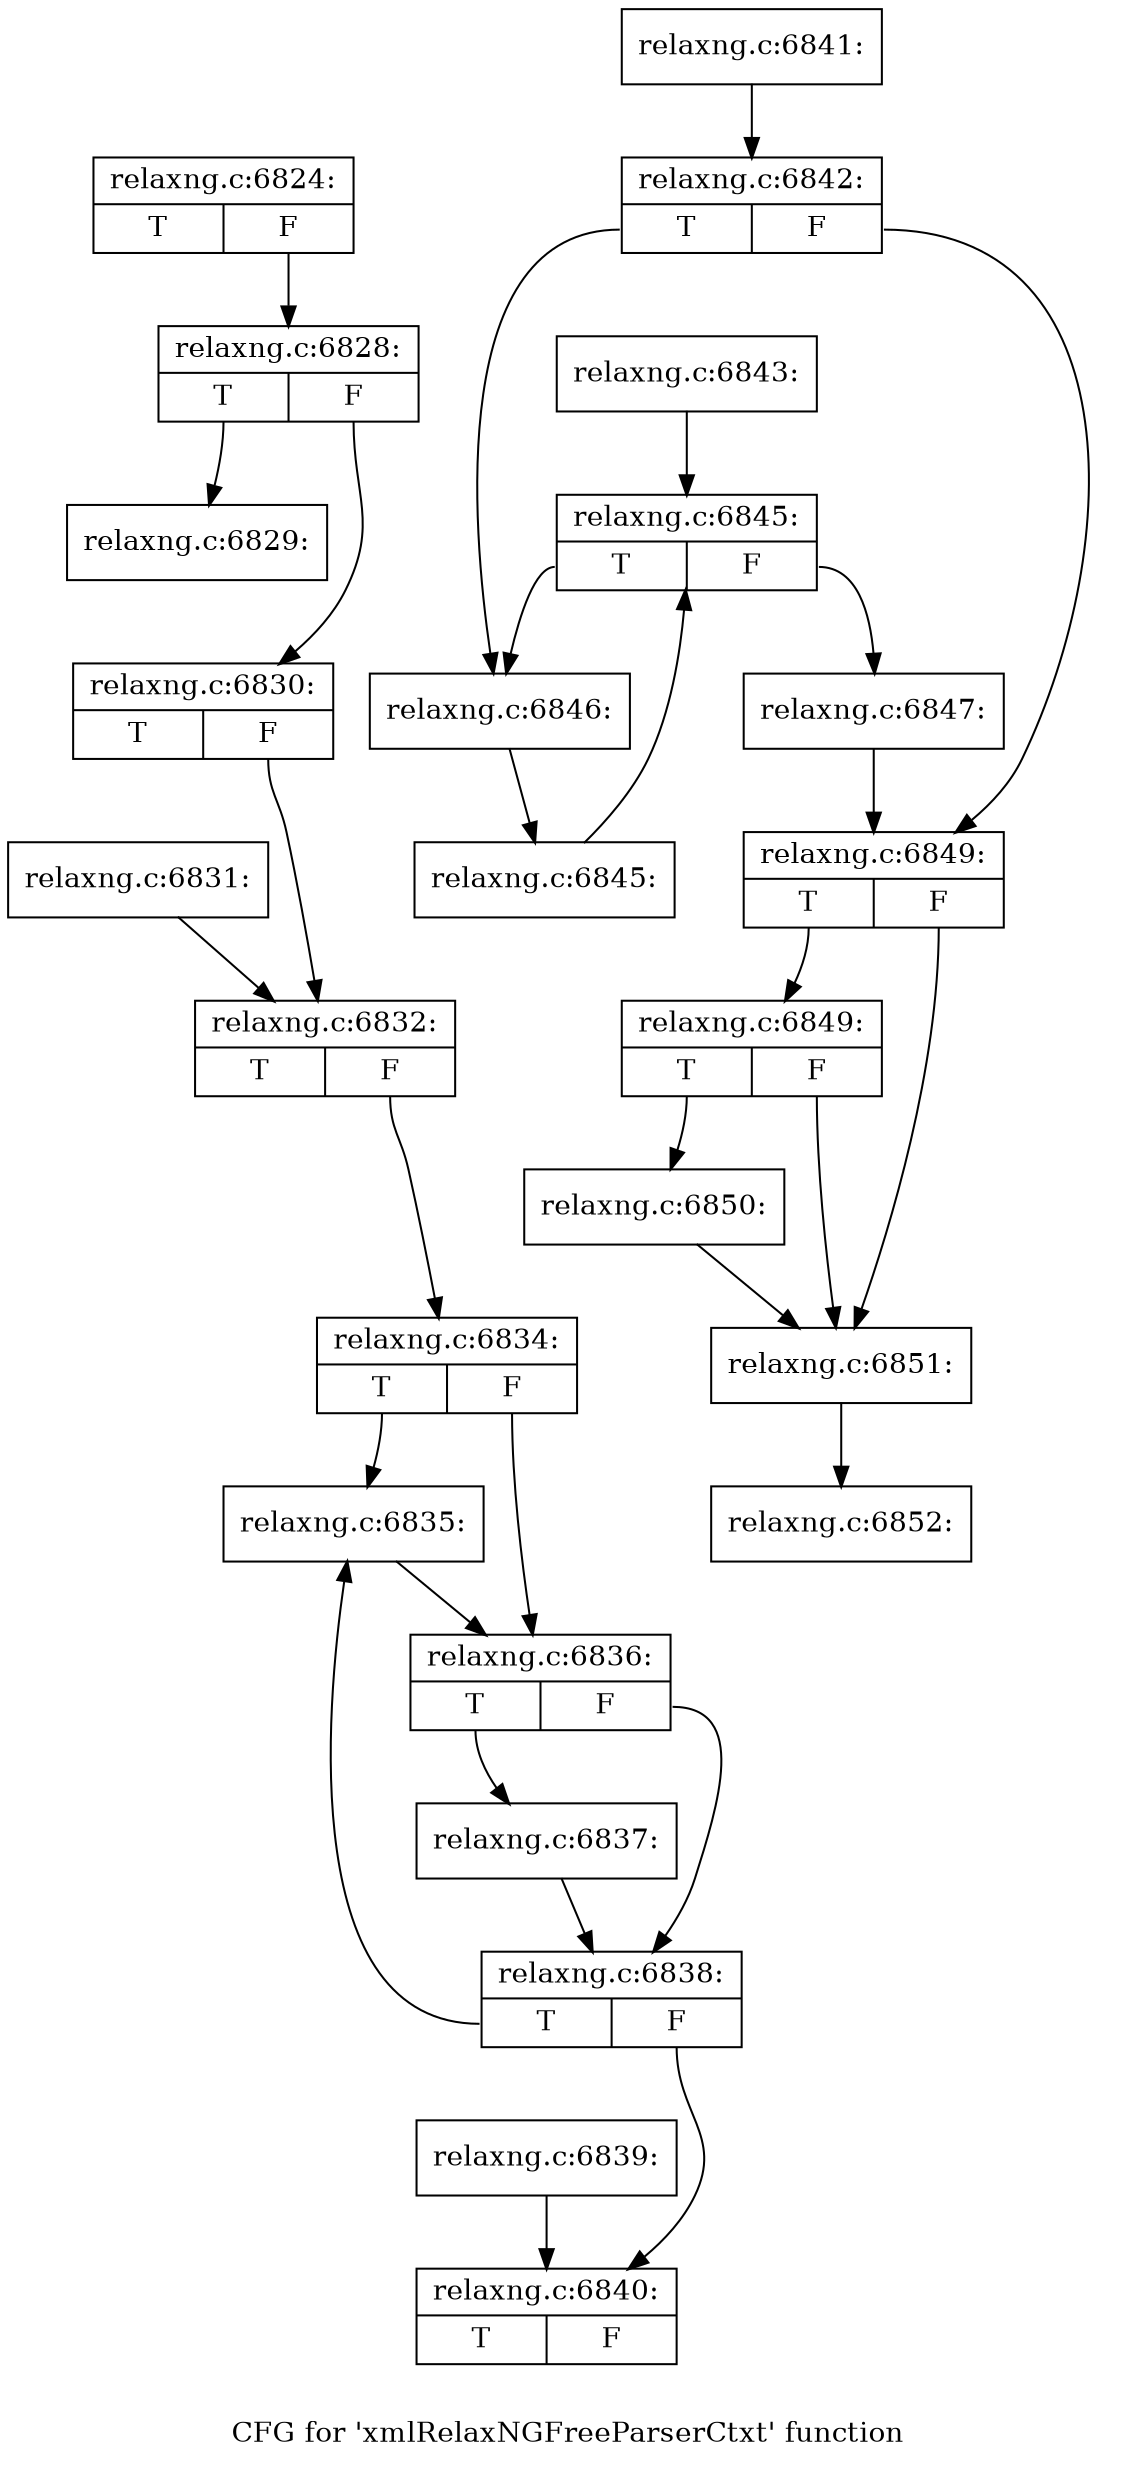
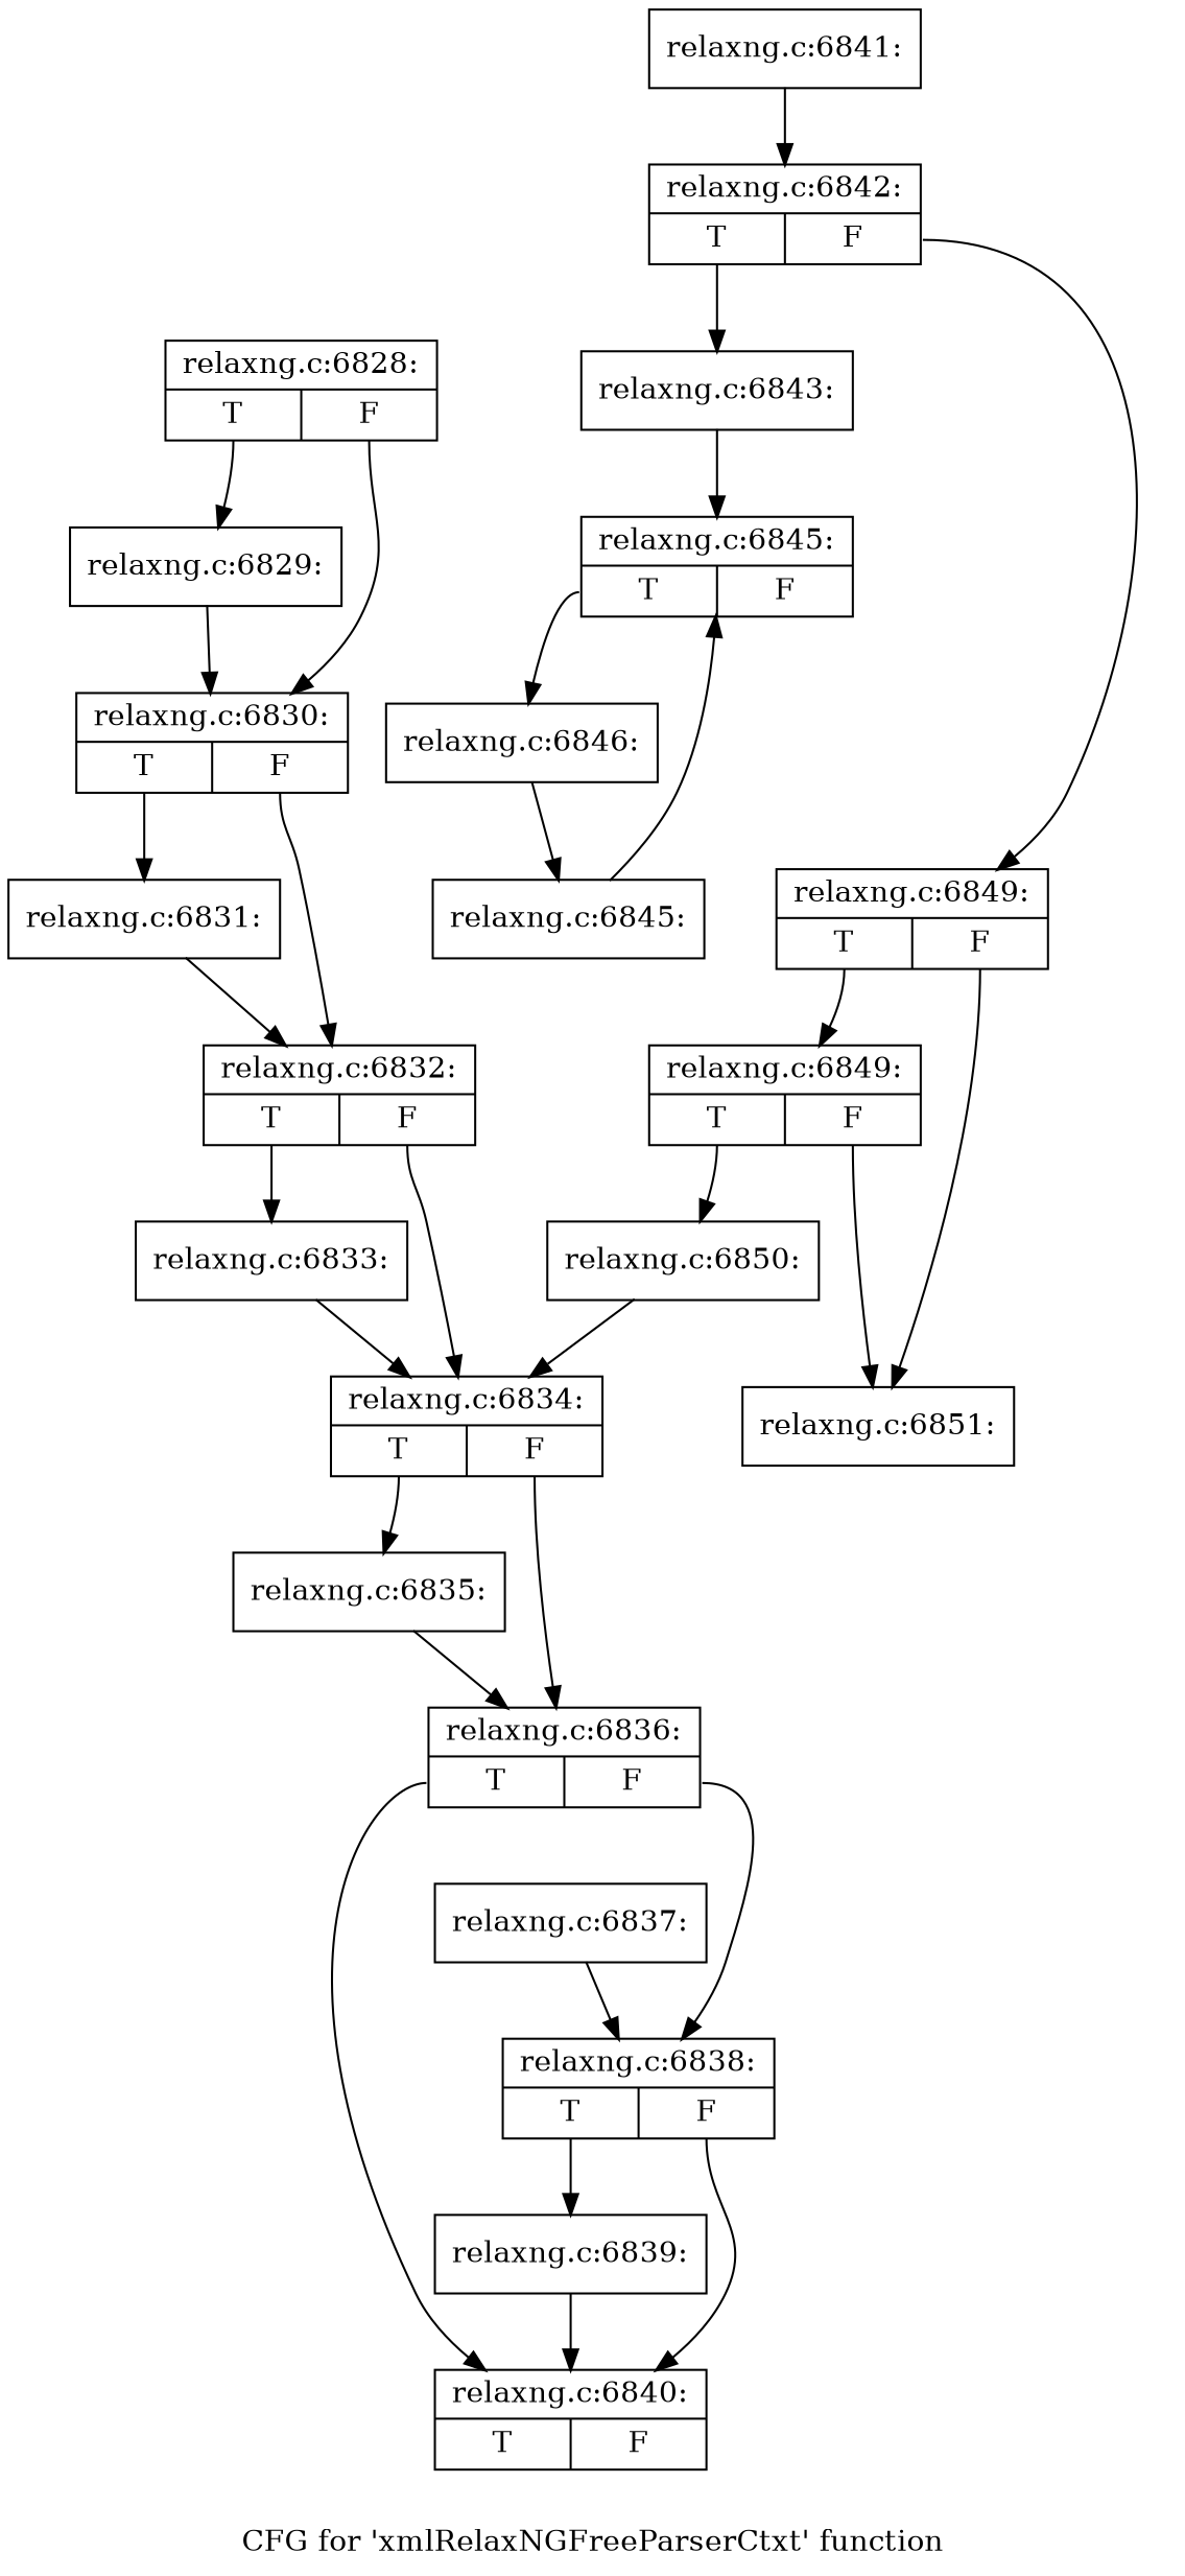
  digraph {
    label="CFG for 'xmlRelaxNGFreeParserCtxt' function"
    node [shape=record]
-   n1 [label="{relaxng.c:6824:|{<s0>T|<s1>F}}"]
    n2 [label="{relaxng.c:6828:|{<s0>T|<s1>F}}"]
    n3 [label="{relaxng.c:6829:}"]
    n4 [label="{relaxng.c:6830:|{<s0>T|<s1>F}}"]
-   n5 [label="{relaxng.c:6852:}"]
    n6 [label="{relaxng.c:6831:}"]
    n7 [label="{relaxng.c:6832:|{<s0>T|<s1>F}}"]
+   n8 [label="{relaxng.c:6833:}"]
    n9 [label="{relaxng.c:6834:|{<s0>T|<s1>F}}"]
    n10 [label="{relaxng.c:6835:}"]
    n11 [label="{relaxng.c:6836:|{<s0>T|<s1>F}}"]
    n12 [label="{relaxng.c:6837:}"]
    n13 [label="{relaxng.c:6838:|{<s0>T|<s1>F}}"]
    n14 [label="{relaxng.c:6839:}"]
    n15 [label="{relaxng.c:6840:|{<s0>T|<s1>F}}"]
    n16 [label="{relaxng.c:6841:}"]
    n17 [label="{relaxng.c:6842:|{<s0>T|<s1>F}}"]
    n18 [label="{relaxng.c:6843:}"]
    n19 [label="{relaxng.c:6849:|{<s0>T|<s1>F}}"]
    n20 [label="{relaxng.c:6845:|{<s0>T|<s1>F}}"]
    n21 [label="{relaxng.c:6849:|{<s0>T|<s1>F}}"]
    n22 [label="{relaxng.c:6851:}"]
    n23 [label="{relaxng.c:6846:}"]
-   n24 [label="{relaxng.c:6847:}"]
    n25 [label="{relaxng.c:6850:}"]
    n26 [label="{relaxng.c:6845:}"]
-   n1 -> n2 [tailport=s1]
    n2 -> n3 [tailport=s0]
    n2 -> n4 [tailport=s1]
+   n3 -> n4
+   n4 -> n6 [tailport=s0]
    n4 -> n7 [tailport=s1]
    n6 -> n7
+   n7 -> n8 [tailport=s0]
    n7 -> n9 [tailport=s1]
+   n8 -> n9
    n9 -> n10 [tailport=s0]
    n9 -> n11 [tailport=s1]
    n10 -> n11
-   n11 -> n12 [tailport=s0]
+   n11 -> n15 [tailport=s0]
    n11 -> n13 [tailport=s1]
    n12 -> n13
-   n13 -> n10 [tailport=s0]
+   n13 -> n14 [tailport=s0]
    n13 -> n15 [tailport=s1]
    n14 -> n15
    n16 -> n17
-   n17 -> n23 [tailport=s0]
+   n17 -> n18 [tailport=s0]
    n17 -> n19 [tailport=s1]
    n18 -> n20
    n19 -> n21 [tailport=s0]
    n19 -> n22 [tailport=s1]
    n20 -> n23 [tailport=s0]
-   n20 -> n24 [tailport=s1]
    n21 -> n22 [tailport=s1]
    n21 -> n25 [tailport=s0]
-   n22 -> n5
    n23 -> n26
-   n24 -> n19
-   n25 -> n22
+   n25 -> n9
    n26 -> n20
  }
